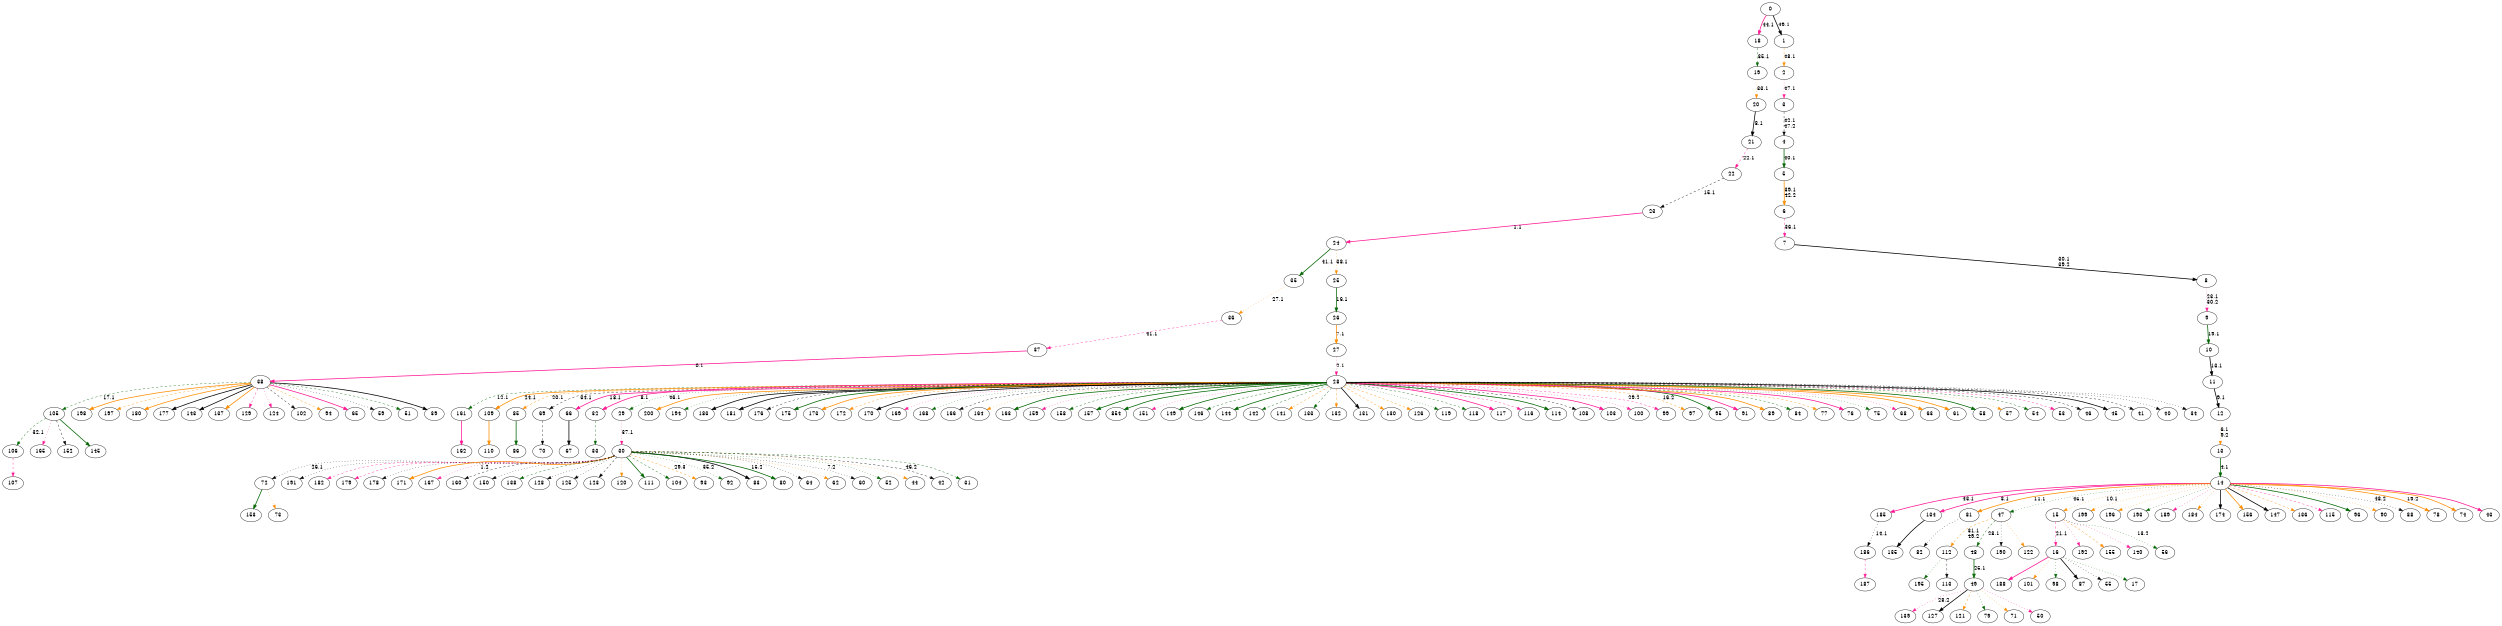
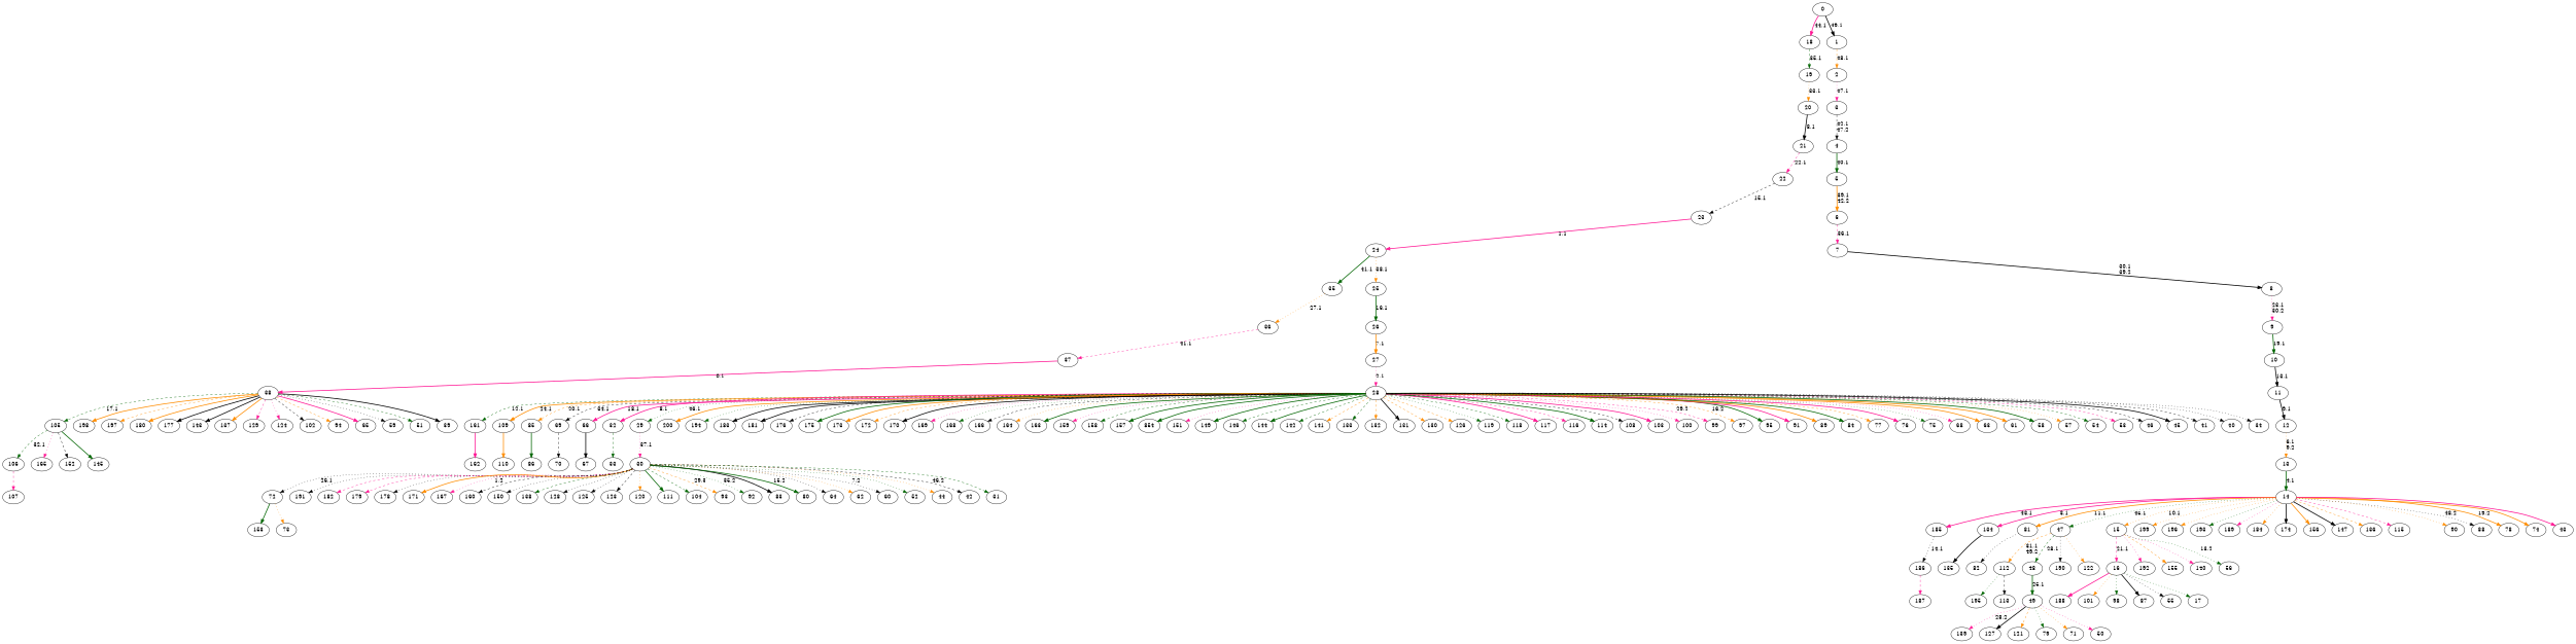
  digraph {
    edge [color=darkgreen style=bold]
    186
    187
    185
    161
    162
    134
    135
    112
    195
    113
    109
    110
    106
    107
    105
    165
    152
    145
    85
    86
    81
    82
    72
    153
    73
    69
    70
    66
    67
    49
    139
    127
    121
    79
    71
    50
    48
    47
    190
    122
    38
    198
    197
    180
    177
    143
    137
    129
    124
    102
    94
    65
    59
    51
    39
    37
    36
    35
    32
    33
    30
    191
    182
    179
    178
    171
    167
    160
    150
    138
    128
    125
    123
    120
    111
    104
    93
    92
    83
    80
    64
    62
    60
    52
    44
    42
    31
    29
    28
    200
    194
    183
    181
    176
    175
    173
    172
    170
    169
    168
    166
    164
    163
    159
    158
    157
    n107 [label=854]
    151
    149
    146
    144
    142
    141
    133
    132
    131
    130
    126
    119
    118
    117
    116
    114
    108
    103
    100
    99
    97
    95
    91
    89
    84
    77
    76
    75
    68
    63
    61
    58
    57
    54
    53
    46
    45
    41
    40
    34
    27
    26
    25
    24
    23
    22
    21
    20
    19
    18
    16
    188
    101
    98
    87
    55
    17
    15
    192
    155
    140
    56
    14
    199
    196
    193
    189
    184
    174
    156
    147
    136
    115
-   96
    90
    88
    78
    74
    43
    13
    12
    11
    10
    9
    8
    7
    6
    5
    4
    3
    2
    1
    0
    186 -> 187 [color=deeppink style=dashed]
    185 -> 186 [color=black label="14,1" style=dotted]
    161 -> 162 [color=deeppink]
    134 -> 135 [color=black]
    112 -> 195 [style=dotted]
    112 -> 113 [color=black style=dashed]
    109 -> 110 [color=darkorange]
    106 -> 107 [color=deeppink style=dashed]
    105 -> 106 [label="32,1" style=dashed]
    105 -> 165 [color=deeppink style=dotted]
    105 -> 152 [color=black style=dashed]
    105 -> 145
    85 -> 86
    81 -> 82 [color=black style=dotted]
    72 -> 153
    72 -> 73 [color=darkorange style=dotted]
    69 -> 70 [color=black style=dashed]
    66 -> 67 [color=black]
    49 -> 139 [color=deeppink label="28,2" style=dotted]
    49 -> 127 [color=black]
    49 -> 121 [color=darkorange style=dashed]
    49 -> 79 [style=dotted]
    49 -> 71 [color=darkorange style=dotted]
    49 -> 50 [color=deeppink style=dotted]
    48 -> 49 [label="25,1"]
    47 -> 112 [color=darkorange label="31,1\n49,2" style=dashed]
    47 -> 48 [label="28,1" style=dashed]
    47 -> 190 [color=black style=dotted]
    47 -> 122 [color=darkorange style=dotted]
    38 -> 105 [label="17,1" style=dashed]
    38 -> 198 [color=darkorange]
    38 -> 197 [color=darkorange style=dashed]
    38 -> 180 [color=darkorange]
    38 -> 177 [color=black]
    38 -> 143 [color=black]
    38 -> 137 [color=darkorange]
    38 -> 129 [color=deeppink style=dashed]
    38 -> 124 [color=deeppink style=dotted]
    38 -> 102 [color=black style=dashed]
    38 -> 94 [color=darkorange style=dashed]
    38 -> 65 [color=deeppink]
    38 -> 59 [color=black style=dotted]
    38 -> 51 [style=dashed]
    38 -> 39 [color=black]
    37 -> 38 [color=deeppink label="0,1"]
    36 -> 37 [color=deeppink label="41,1" style=dashed]
    35 -> 36 [color=darkorange label="27,1" style=dotted]
    32 -> 33 [style=dashed]
    30 -> 72 [color=black label="26,1" style=dotted]
    30 -> 191 [color=black style=dotted]
    30 -> 182 [color=deeppink style=dashed]
    30 -> 179 [color=deeppink style=dashed]
    30 -> 178 [color=black style=dotted]
    30 -> 171 [color=darkorange]
    30 -> 167 [color=deeppink label="1,2" style=dotted]
    30 -> 160 [color=black style=dashed]
    30 -> 150 [color=black style=dotted]
    30 -> 138 [style=dashed]
    30 -> 128 [color=black style=dotted]
    30 -> 125 [color=black style=dotted]
    30 -> 123 [color=black style=dashed]
    30 -> 120 [color=darkorange style=dotted]
    30 -> 111
    30 -> 104 [style=dashed]
    30 -> 93 [color=darkorange label="29,3" style=dashed]
    30 -> 92 [label="35,2" style=dotted]
    30 -> 83 [color=black]
    30 -> 80 [label="15,2"]
    30 -> 64 [color=black style=dotted]
    30 -> 62 [color=darkorange style=dotted]
    30 -> 60 [color=black label="7,2" style=dotted]
    30 -> 52 [style=dotted]
    30 -> 44 [color=darkorange style=dotted]
    30 -> 42 [color=black label="46,2" style=dashed]
    30 -> 31 [style=dashed]
    29 -> 30 [color=deeppink label="37,1" style=dotted]
    28 -> 161 [label="12,1" style=dashed]
    28 -> 109 [color=darkorange label="24,1"]
    28 -> 85 [color=darkorange label="20,1" style=dashed]
    28 -> 69 [color=black label="34,1" style=dashed]
    28 -> 66 [color=deeppink label="18,1"]
    28 -> 32 [color=deeppink label="8,1"]
    28 -> 29 [label="46,1" style=dotted]
    28 -> 200 [color=darkorange]
    28 -> 194 [style=dotted]
    28 -> 183 [color=black]
    28 -> 181 [color=black]
    28 -> 176 [color=black style=dashed]
    28 -> 175
    28 -> 173 [color=darkorange]
    28 -> 172 [color=darkorange style=dashed]
    28 -> 170 [color=black]
    28 -> 169 [color=deeppink style=dotted]
    28 -> 168 [style=dotted]
    28 -> 166 [color=black style=dashed]
    28 -> 164 [color=darkorange style=dotted]
    28 -> 163
    28 -> 159 [color=deeppink style=dotted]
    28 -> 158 [style=dashed]
    28 -> 157
    28 -> n107
    28 -> 151 [color=deeppink style=dotted]
    28 -> 149
    28 -> 146 [style=dashed]
    28 -> 144
    28 -> 142 [style=dashed]
    28 -> 141 [color=darkorange style=dashed]
    28 -> 133 [style=dashed]
    28 -> 132 [color=darkorange style=dashed]
    28 -> 131 [color=black]
    28 -> 130 [color=darkorange style=dashed]
    28 -> 126 [color=darkorange style=dashed]
    28 -> 119 [style=dotted]
    28 -> 118 [style=dashed]
    28 -> 117 [color=deeppink]
    28 -> 116 [color=deeppink style=dashed]
    28 -> 114
    28 -> 108 [color=black style=dashed]
    28 -> 103 [color=deeppink]
    28 -> 100 [color=deeppink style=dotted]
    28 -> 99 [color=deeppink label="29,2" style=dashed]
    28 -> 97 [color=darkorange label="16,2" style=dashed]
    28 -> 95
    28 -> 91 [color=deeppink]
    28 -> 89 [color=darkorange]
-   28 -> 84 [style=dashed]
+   28 -> 84
    28 -> 77 [color=darkorange style=dashed]
    28 -> 76 [color=deeppink]
    28 -> 75 [style=dotted]
    28 -> 68 [color=deeppink style=dotted]
    28 -> 63 [color=darkorange]
    28 -> 61 [color=darkorange]
    28 -> 58
    28 -> 57 [color=darkorange style=dotted]
    28 -> 54 [style=dashed]
    28 -> 53 [color=deeppink style=dashed]
    28 -> 46 [color=black style=dashed]
    28 -> 45 [color=black]
    28 -> 41 [color=black style=dashed]
    28 -> 40 [color=black style=dotted]
    28 -> 34 [color=black style=dotted]
    27 -> 28 [color=deeppink label="2,1" style=dotted]
    26 -> 27 [color=darkorange label="7,1"]
    25 -> 26 [label="16,1"]
    24 -> 35 [label="41,1"]
    24 -> 25 [color=darkorange label="38,1" style=dotted]
    23 -> 24 [color=deeppink label="1,1"]
    22 -> 23 [color=black label="15,1" style=dashed]
    21 -> 22 [color=deeppink label="22,1" style=dashed]
    20 -> 21 [color=black label="8,1"]
    19 -> 20 [color=darkorange label="33,1" style=dotted]
    18 -> 19 [label="35,1" style=dashed]
    16 -> 188 [color=deeppink]
    16 -> 101 [color=darkorange style=dotted]
    16 -> 98 [style=dotted]
    16 -> 87 [color=black]
    16 -> 55 [color=black style=dotted]
    16 -> 17 [style=dotted]
    15 -> 16 [color=deeppink label="21,1" style=dashed]
    15 -> 192 [color=deeppink style=dotted]
    15 -> 155 [color=darkorange style=dashed]
    15 -> 140 [color=deeppink style=dotted]
    15 -> 56 [label="13,2" style=dotted]
    14 -> 185 [color=deeppink label="43,1"]
    14 -> 134 [color=deeppink label="3,1"]
    14 -> 81 [color=darkorange label="11,1"]
    14 -> 47 [label="45,1" style=dotted]
    14 -> 15 [color=darkorange label="10,1" style=dotted]
    14 -> 199 [color=darkorange style=dotted]
    14 -> 196 [color=darkorange style=dotted]
    14 -> 193 [style=dotted]
    14 -> 189 [color=deeppink style=dotted]
    14 -> 184 [color=darkorange style=dotted]
    14 -> 174 [color=black]
    14 -> 156 [color=darkorange]
    14 -> 147 [color=black]
    14 -> 136 [color=darkorange style=dashed]
    14 -> 115 [color=deeppink style=dashed]
-   14 -> 96
    14 -> 90 [color=darkorange style=dotted]
    14 -> 88 [color=black label="48,2" style=dotted]
    14 -> 78 [color=darkorange label="19,2"]
    14 -> 74 [color=darkorange]
    14 -> 43 [color=deeppink]
    13 -> 14 [label="4,1"]
    12 -> 13 [color=darkorange label="6,1\n9,2" style=dotted]
    11 -> 12 [color=black label="9,1"]
    10 -> 11 [color=black label="13,1"]
    9 -> 10 [label="19,1"]
    8 -> 9 [color=deeppink label="23,1\n30,2" style=dotted]
    7 -> 8 [color=black label="30,1\n39,2"]
    6 -> 7 [color=deeppink label="36,1" style=dashed]
    5 -> 6 [color=darkorange label="39,1\n42,2"]
    4 -> 5 [label="40,1"]
    3 -> 4 [color=black label="42,1\n47,2" style=dashed]
    2 -> 3 [color=deeppink label="47,1" style=dotted]
    1 -> 2 [color=darkorange label="48,1" style=dashed]
    0 -> 18 [color=deeppink label="44,1"]
    0 -> 1 [color=black label="49,1"]
  }
